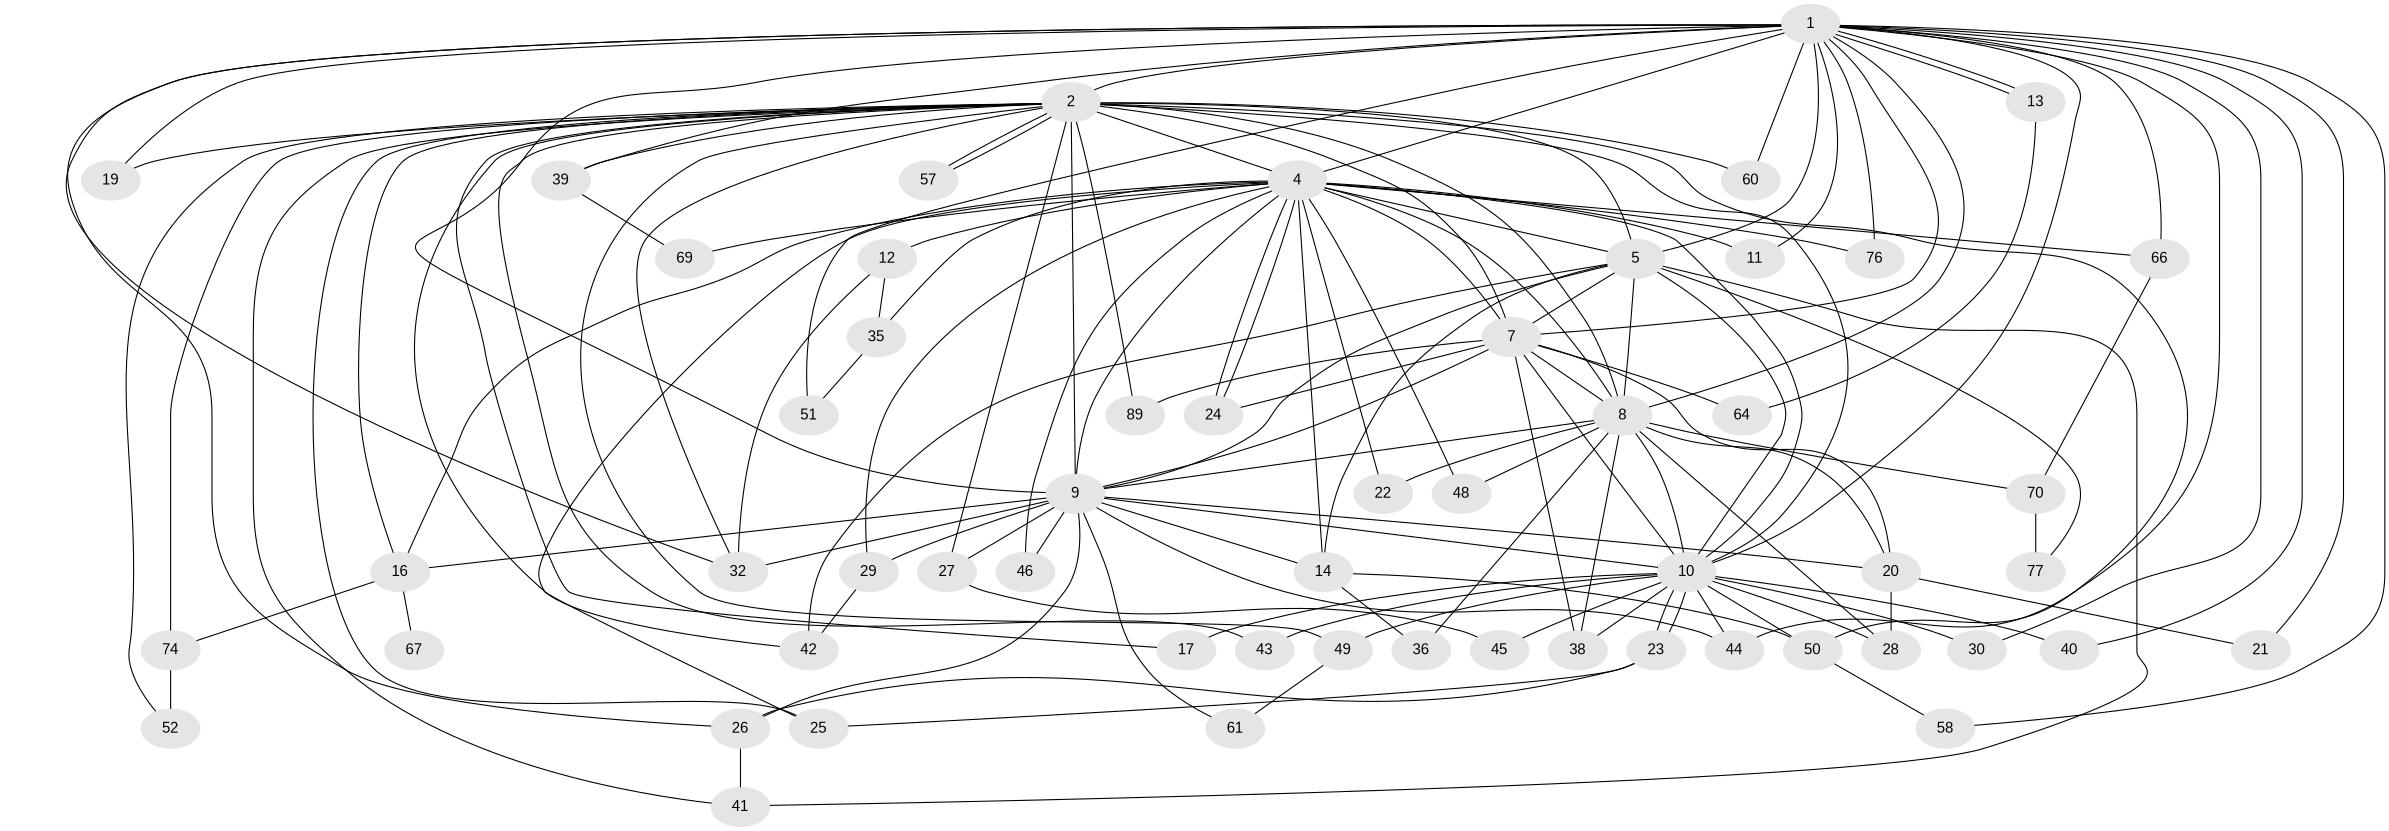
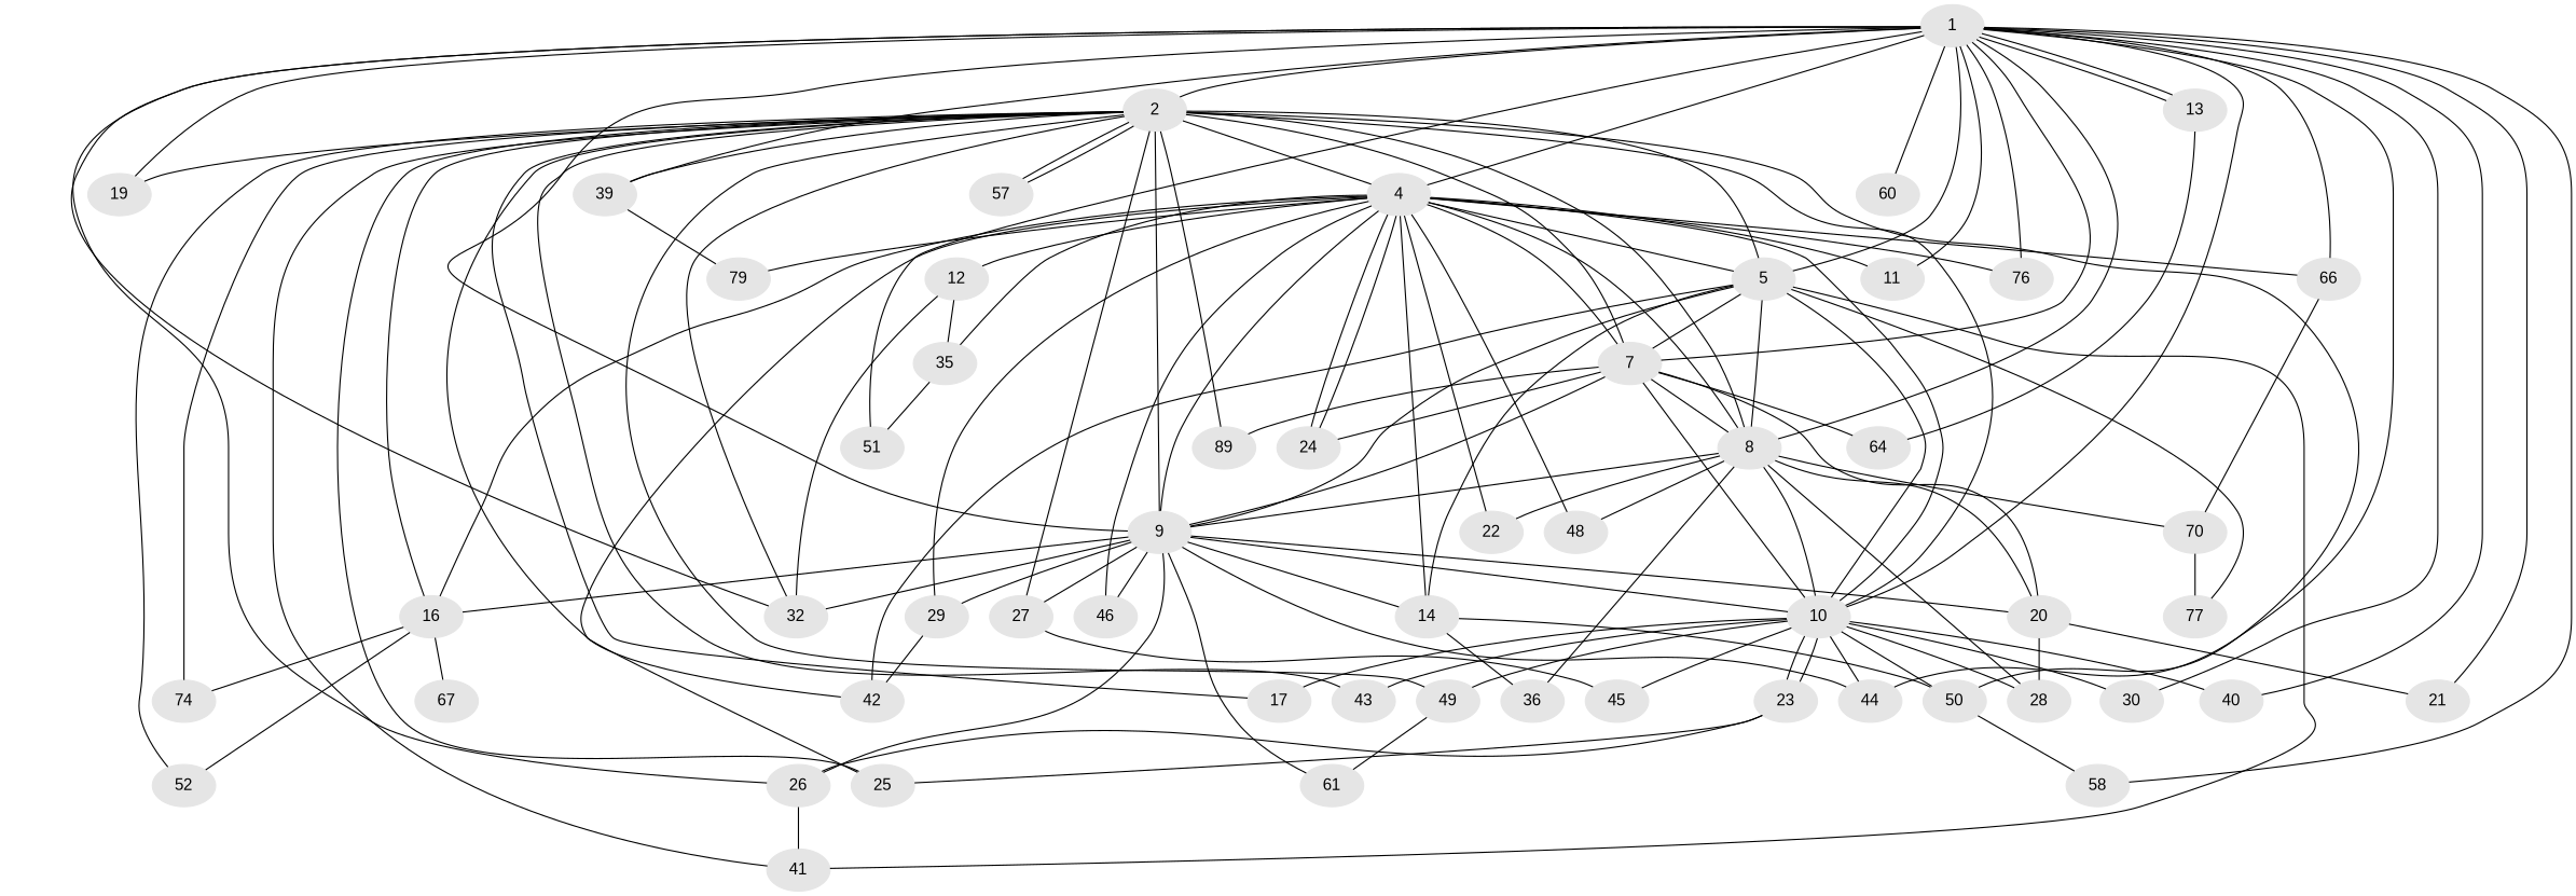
  graph {
    fontname="Liberation Sans"
    node [color=gray90 fontname="Liberation Sans" style=filled]
    edge [fontname="Liberation Sans"]
    1 [super="+15"]
    2 [super="+3"]
    4 [super="+6"]
    5 [super="+68"]
    7 [super="+71"]
    8 [super="+34"]
    9 [super="+31"]
    10 [super="+72"]
    11
    13
    19
    21
    26 [super="+79"]
    30
    32 [super="+56"]
    39 [super="+53"]
    40
    44 [super="+47"]
    51
    n20 [label=58]
    60
    66
    76
    17
    16 [super="+18"]
    25 [super="+58"]
    27
    41 [super="+65"]
    42
    43
    49
    50 [super="+55"]
    52
    57
    n35 [label=89]
    74
    12 [super="+62"]
    14 [super="+33"]
    22
    24 [super="+80"]
    29
    35
    46
    48
-   69
+   69 [label=79]
    77
    20 [super="+37"]
-   38 [super="+73"]
    64
    28 [super="+75"]
    36
    70
    61 [super="+63"]
    23
    45 [super="+78"]
    67
    1 -- 2 [weight=2]
    1 -- 4 [weight=2]
    1 -- 5
    1 -- 7
    1 -- 8
    1 -- 9 [weight=2]
    1 -- 10
    1 -- 11
    1 -- 13
    1 -- 13
    1 -- 19
    1 -- 21
    1 -- 26
    1 -- 30
    1 -- 32
    1 -- 39 [weight=2]
    1 -- 40
    1 -- 44
    1 -- 51
    1 -- n20
    1 -- 60
    1 -- 66
    1 -- 76
    2 -- 4 [weight=4]
    2 -- 5 [weight=2]
    2 -- 7 [weight=2]
    2 -- 8 [weight=2]
    2 -- 9 [weight=2]
    2 -- 10 [weight=2]
    2 -- 19
    2 -- 32
    2 -- 39
-   2 -- 60
    2 -- 17
    2 -- 16
    2 -- 25
    2 -- 27
    2 -- 41
    2 -- 42
    2 -- 43
    2 -- 49
    2 -- 50
    2 -- 52
    2 -- 57
    2 -- 57
    2 -- n35
    2 -- 74
    4 -- 5 [weight=2]
    4 -- 7 [weight=3]
    4 -- 8 [weight=2]
    4 -- 9 [weight=2]
    4 -- 10 [weight=2]
    4 -- 11
    4 -- 66
    4 -- 76
    4 -- 16
    4 -- 25
    4 -- 12 [weight=2]
    4 -- 14
    4 -- 22
    4 -- 24
    4 -- 24
    4 -- 29
    4 -- 35
    4 -- 46
    4 -- 48
    4 -- 69
    5 -- 7
    5 -- 8
    5 -- 9
    5 -- 10
    5 -- 41
    5 -- 42
    5 -- 14
    5 -- 77
    7 -- 8
    7 -- 9
    7 -- 10
    7 -- n35
    7 -- 24
    7 -- 20
-   7 -- 38
    7 -- 64
    8 -- 9
    8 -- 10 [weight=3]
    8 -- 22
    8 -- 48
    8 -- 20
-   8 -- 38
    8 -- 28
    8 -- 36
    8 -- 70
    9 -- 10
    9 -- 26
    9 -- 32
    9 -- 44
    9 -- 16
    9 -- 27
    9 -- 14
    9 -- 29
    9 -- 46
    9 -- 20
    9 -- 61
    10 -- 30
    10 -- 40
    10 -- 44
    10 -- 17
    10 -- 43
    10 -- 49
    10 -- 50
-   10 -- 38
    10 -- 28
    10 -- 23
    10 -- 23
    10 -- 45
    13 -- 64
    26 -- 41
    39 -- 69
    66 -- 70
-   74 -- 52
+   16 -- 52
    16 -- 74
    16 -- 67 [weight=2]
    27 -- 45 [weight=2]
    49 -- 61
    50 -- n20
    12 -- 32
    12 -- 35
    14 -- 50
    14 -- 36
    29 -- 42
    35 -- 51
    20 -- 21
    20 -- 28
    70 -- 77
    23 -- 26
    23 -- 25
  }
